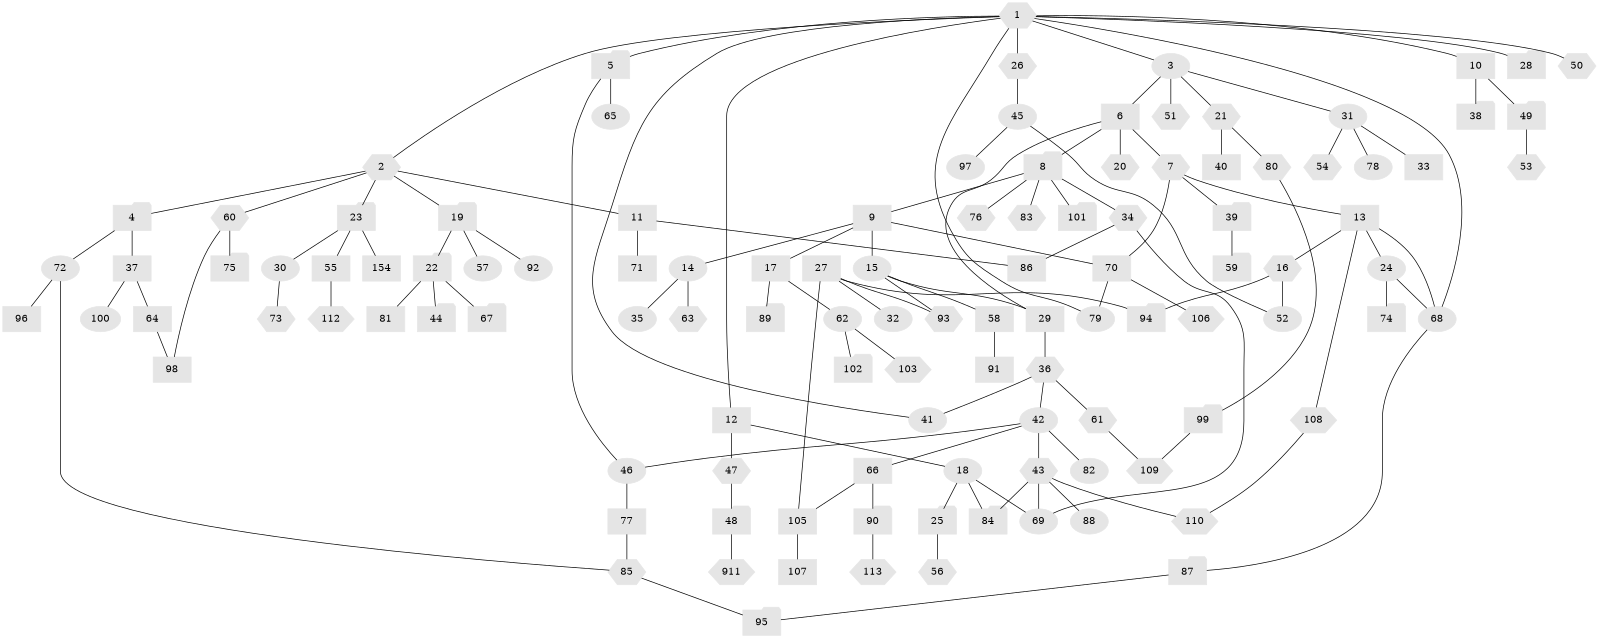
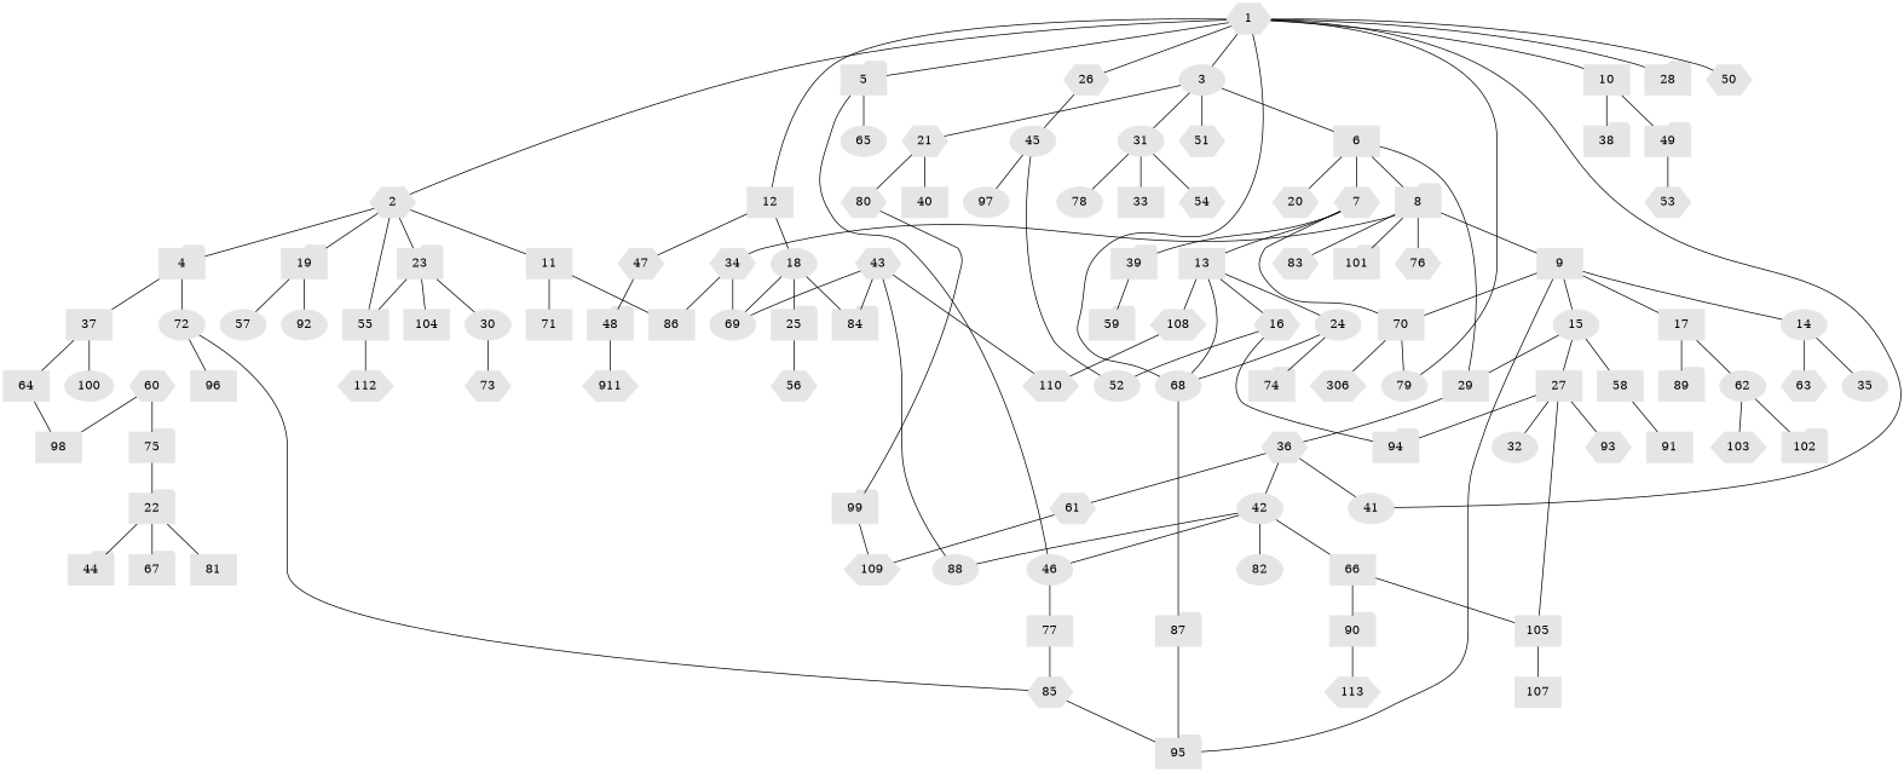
  graph {
    node [color=gray90 shape=hexagon style=filled]
    1
    2
    3 [shape=ellipse]
    5 [shape=folder]
    10 [shape=box]
    12 [shape=box]
    26
    28 [shape=folder]
    41 [shape=ellipse]
    50
    68 [shape=ellipse]
    79 [shape=ellipse]
    4 [shape=folder]
    11 [shape=box]
    19 [shape=folder]
    23 [shape=folder]
    60
    6 [shape=box]
    21
    31 [shape=ellipse]
    51
    46 [shape=ellipse]
    65 [shape=ellipse]
    38 [shape=folder]
    49 [shape=folder]
    18 [shape=ellipse]
    47
    45 [shape=ellipse]
    87 [shape=folder]
    37 [shape=box]
    72 [shape=ellipse]
    71 [shape=box]
    86 [shape=box]
    22 [shape=folder]
    57 [shape=ellipse]
    92 [shape=ellipse]
    30 [shape=ellipse]
    55 [shape=box]
-   104 [shape=box label=154]
+   104 [shape=box]
    75 [shape=folder]
    98 [shape=box]
    7
    8 [shape=folder]
    20
    29 [shape=box]
    40 [shape=box]
    80
    33 [shape=box]
    54
    78 [shape=ellipse]
    64 [shape=box]
    100 [shape=ellipse]
    85
    96 [shape=box]
    77 [shape=box]
    13 [shape=box]
    39 [shape=folder]
    70 [shape=box]
    9 [shape=box]
    34
    76
    83
    101 [shape=folder]
    36
    16
    24 [shape=ellipse]
    108
    59 [shape=folder]
-   106
+   106 [label=306]
    14 [shape=ellipse]
    15 [shape=ellipse]
    17 [shape=box]
    95 [shape=folder]
    69 [shape=ellipse]
    35 [shape=ellipse]
    63
    27 [shape=box]
    58 [shape=box]
    62 [shape=ellipse]
    89 [shape=folder]
    53
    25 [shape=folder]
    84 [shape=folder]
    48 [shape=folder]
    52 [shape=ellipse]
    94 [shape=folder]
    74 [shape=folder]
    110
    32 [shape=ellipse]
    93
    105 [shape=box]
    91 [shape=box]
    102 [shape=folder]
    103
    56
    44 [shape=folder]
    67 [shape=folder]
    81 [shape=box]
    99 [shape=folder]
    73
    112
    97 [shape=ellipse]
    107 [shape=box]
    42 [shape=ellipse]
    61
    43
    66 [shape=box]
    82 [shape=ellipse]
    109
    88 [shape=ellipse]
    90 [shape=folder]
    n112 [label=911]
    113
    1 -- 2
    1 -- 3
    1 -- 5
    1 -- 10
    1 -- 12
    1 -- 26
    1 -- 28
    1 -- 41
    1 -- 50
    1 -- 68
    1 -- 79
    2 -- 4
    2 -- 11
    2 -- 19
    2 -- 23
-   2 -- 60
+   2 -- 55
    3 -- 6
    3 -- 21
    3 -- 31
    3 -- 51
    5 -- 46
    5 -- 65
    10 -- 38
    10 -- 49
    12 -- 18
    12 -- 47
    26 -- 45
    68 -- 87
    4 -- 37
    4 -- 72
    11 -- 71
    11 -- 86
-   19 -- 22
+   75 -- 22
    19 -- 57
    19 -- 92
    23 -- 30
    23 -- 55
    23 -- 104
    60 -- 75
    60 -- 98
    6 -- 7
    6 -- 8
    6 -- 20
    6 -- 29
    21 -- 40
    21 -- 80
    31 -- 33
    31 -- 54
    31 -- 78
    46 -- 77
    49 -- 53
    18 -- 69
    18 -- 25
    18 -- 84
    47 -- 48
    45 -- 52
    45 -- 97
    87 -- 95
    37 -- 64
    37 -- 100
    72 -- 85
    72 -- 96
    22 -- 44
    22 -- 67
    22 -- 81
    30 -- 73
    55 -- 112
    7 -- 13
    7 -- 39
    7 -- 70
    8 -- 9
    8 -- 34
    8 -- 76
    8 -- 83
    8 -- 101
    29 -- 36
    80 -- 99
    64 -- 98
    85 -- 95
    77 -- 85
    13 -- 68
    13 -- 16
    13 -- 24
    13 -- 108
    39 -- 59
    70 -- 79
    70 -- 106
    9 -- 70
    9 -- 14
    9 -- 15
    9 -- 17
+   9 -- 95
    34 -- 86
    34 -- 69
    36 -- 41
    36 -- 42
    36 -- 61
    16 -- 52
    16 -- 94
    24 -- 68
    24 -- 74
    108 -- 110
    14 -- 35
    14 -- 63
    15 -- 29
-   15 -- 93
+   15 -- 27
    15 -- 58
    17 -- 62
    17 -- 89
    27 -- 94
    27 -- 32
    27 -- 93
    27 -- 105
    58 -- 91
    62 -- 102
    62 -- 103
    25 -- 56
    48 -- n112
    105 -- 107
    99 -- 109
    42 -- 46
-   42 -- 43
+   42 -- 88
    42 -- 66
    42 -- 82
    61 -- 109
    43 -- 69
    43 -- 84
    43 -- 110
    43 -- 88
    66 -- 105
    66 -- 90
    90 -- 113
  }
